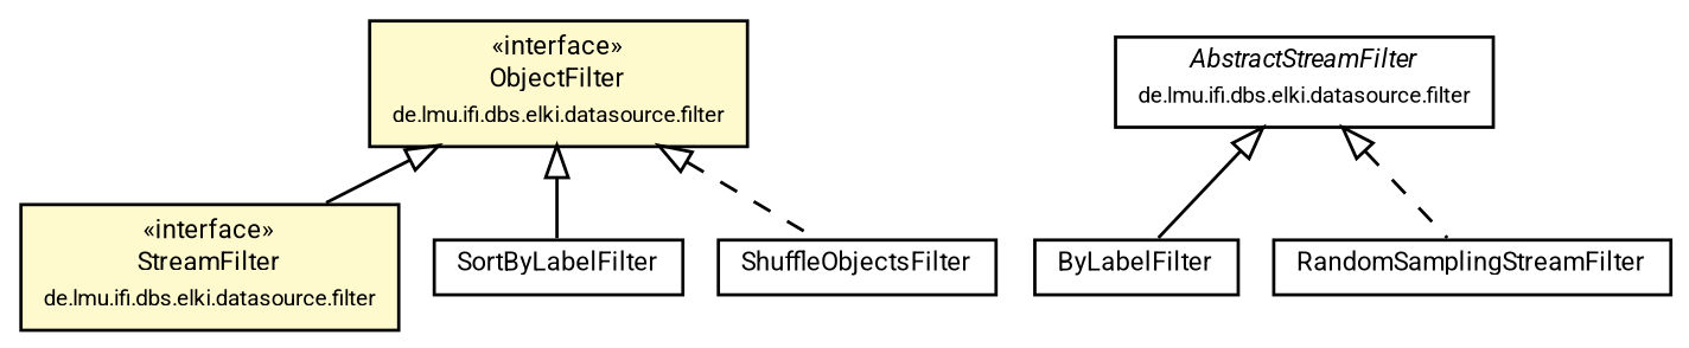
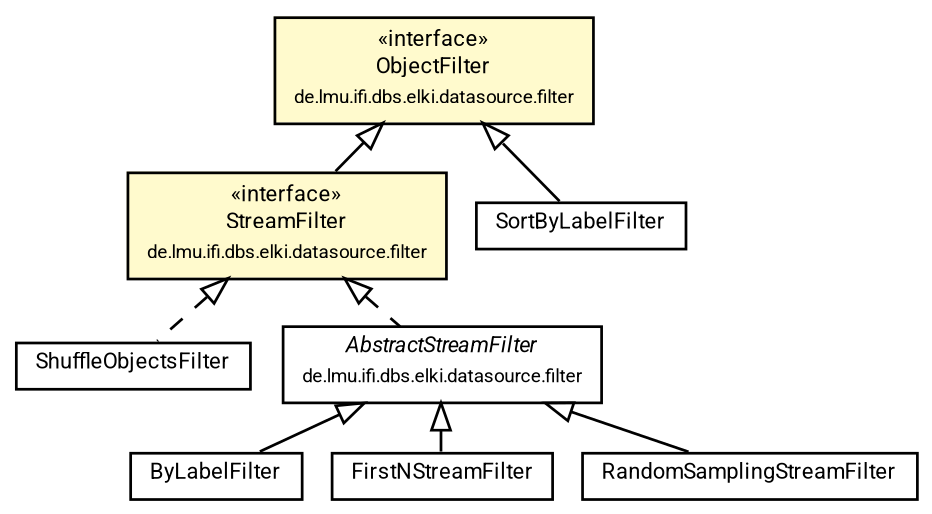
  digraph {
    nodesep=0.15
    rankdir=TB
    ranksep=0.25
    node [fontcolor=black fontname=Roboto fontsize=8 margin=0 shape=plaintext]
    edge [arrowtail=empty color=black dir=back fontname=Roboto fontsize=7 labelfontname=Roboto labelfontsize=7 weight=9]
    n1 [height=0 label=<<table title="de.lmu.ifi.dbs.elki.datasource.filter.ObjectFilter" border="0" cellborder="1" cellspacing="0" cellpadding="2" bgcolor="LemonChiffon" href="../ObjectFilter.html" target="_parent"> 		<tr><td><table border="0" cellspacing="0" cellpadding="1"> 		<tr><td align="center" balign="center"> &#171;interface&#187; </td></tr> 		<tr><td align="center" balign="center"> <font face="Roboto">ObjectFilter</font> </td></tr> 		<tr><td align="center" balign="center"> <font face="Roboto" point-size="7.0">de.lmu.ifi.dbs.elki.datasource.filter</font> </td></tr> 		</table></td></tr> 		</table>> width=0]
    n2 [height=0 label=<<table title="de.lmu.ifi.dbs.elki.datasource.filter.StreamFilter" border="0" cellborder="1" cellspacing="0" cellpadding="2" bgcolor="LemonChiffon" href="../StreamFilter.html" target="_parent"> 		<tr><td><table border="0" cellspacing="0" cellpadding="1"> 		<tr><td align="center" balign="center"> &#171;interface&#187; </td></tr> 		<tr><td align="center" balign="center"> <font face="Roboto">StreamFilter</font> </td></tr> 		<tr><td align="center" balign="center"> <font face="Roboto" point-size="7.0">de.lmu.ifi.dbs.elki.datasource.filter</font> </td></tr> 		</table></td></tr> 		</table>> width=0]
    n3 [height=0 label=<<table title="de.lmu.ifi.dbs.elki.datasource.filter.selection.SortByLabelFilter" border="0" cellborder="1" cellspacing="0" cellpadding="2" href="SortByLabelFilter.html" target="_parent"> 		<tr><td><table border="0" cellspacing="0" cellpadding="1"> 		<tr><td align="center" balign="center"> <font face="Roboto">SortByLabelFilter</font> </td></tr> 		</table></td></tr> 		</table>> width=0]
    n4 [height=0 label=<<table title="de.lmu.ifi.dbs.elki.datasource.filter.selection.ShuffleObjectsFilter" border="0" cellborder="1" cellspacing="0" cellpadding="2" href="ShuffleObjectsFilter.html" target="_parent"> 		<tr><td><table border="0" cellspacing="0" cellpadding="1"> 		<tr><td align="center" balign="center"> <font face="Roboto">ShuffleObjectsFilter</font> </td></tr> 		</table></td></tr> 		</table>> width=0]
    n5 [height=0 label=<<table title="de.lmu.ifi.dbs.elki.datasource.filter.AbstractStreamFilter" border="0" cellborder="1" cellspacing="0" cellpadding="2" href="../AbstractStreamFilter.html" target="_parent"> 		<tr><td><table border="0" cellspacing="0" cellpadding="1"> 		<tr><td align="center" balign="center"> <font face="Roboto"><i>AbstractStreamFilter</i></font> </td></tr> 		<tr><td align="center" balign="center"> <font face="Roboto" point-size="7.0">de.lmu.ifi.dbs.elki.datasource.filter</font> </td></tr> 		</table></td></tr> 		</table>> width=0]
    n6 [height=0 label=<<table title="de.lmu.ifi.dbs.elki.datasource.filter.selection.ByLabelFilter" border="0" cellborder="1" cellspacing="0" cellpadding="2" href="ByLabelFilter.html" target="_parent"> 		<tr><td><table border="0" cellspacing="0" cellpadding="1"> 		<tr><td align="center" balign="center"> <font face="Roboto">ByLabelFilter</font> </td></tr> 		</table></td></tr> 		</table>> width=0]
+   n7 [height=0 label=<<table title="de.lmu.ifi.dbs.elki.datasource.filter.selection.FirstNStreamFilter" border="0" cellborder="1" cellspacing="0" cellpadding="2" href="FirstNStreamFilter.html" target="_parent"> 		<tr><td><table border="0" cellspacing="0" cellpadding="1"> 		<tr><td align="center" balign="center"> <font face="Roboto">FirstNStreamFilter</font> </td></tr> 		</table></td></tr> 		</table>> width=0]
    n8 [height=0 label=<<table title="de.lmu.ifi.dbs.elki.datasource.filter.selection.RandomSamplingStreamFilter" border="0" cellborder="1" cellspacing="0" cellpadding="2" href="RandomSamplingStreamFilter.html" target="_parent"> 		<tr><td><table border="0" cellspacing="0" cellpadding="1"> 		<tr><td align="center" balign="center"> <font face="Roboto">RandomSamplingStreamFilter</font> </td></tr> 		</table></td></tr> 		</table>> width=0]
    n1 -> n2 [style=solid]
    n1 -> n3 [style=solid]
-   n1 -> n4 [style=dashed]
+   n2 -> n4 [style=dashed]
+   n2 -> n5 [style=dashed]
    n5 -> n6 [weight=10]
-   n5 -> n8 [weight=10 style=dashed]
+   n5 -> n7 [weight=10]
+   n5 -> n8 [weight=10]
  }
